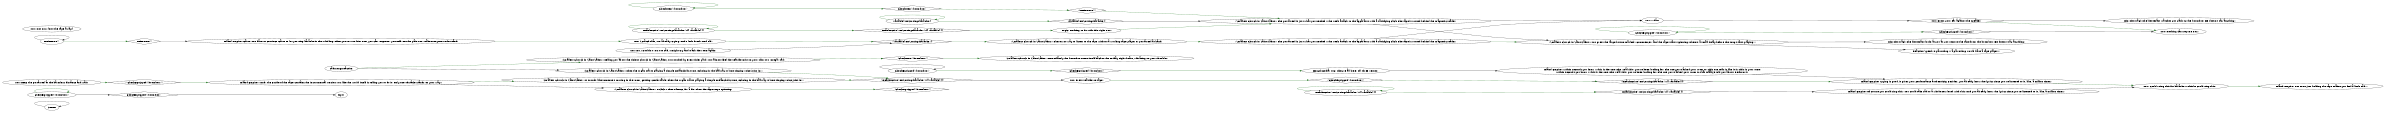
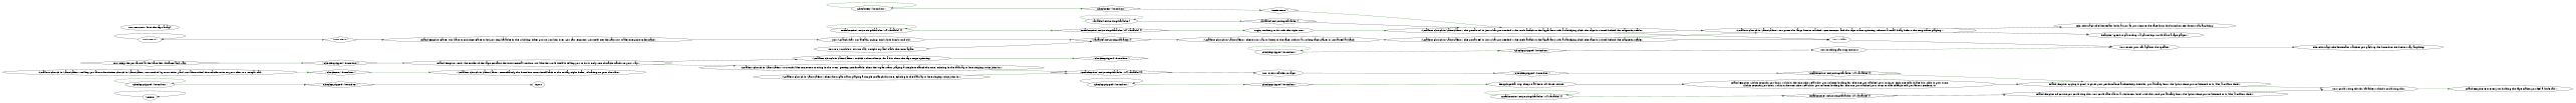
  digraph {
    rankdir=LR
    edge [color=darkgreen]
    n1 [label=START]
    n2 [label=input]
-   n3 [label=sad_song_reaction]
    n4 [label="\"Smallest Church in Saint-Saëns\": Telling you about the tiniest church in Saint-Saëns, surrounded by even tinier yard. You almost feel the seaside mist on your skin. It's *mega* sad."]
    n5 [label="\"Smallest Church in Saint-Saëns\": Then the organ starts playing a simple melancholic tune, echoing in the hallway. A lone singing voice joins in..."]
    n6 [label="Kim Kitsuragi: The lieutenant looks at you as you remove the tape from the boombox. He doesn't say anything."]
-   n7 [label="You: Keep the porta-reel at the harmless distance and wait."]
+   n7 [label="You: Keep the porta-reel at the harmless distance and wait." shape=diamond]
    n8 [label="!(CheckEquipped(\"boombox\"))" shape=diamond]
    n9 [label="Inland Empire: *And* the B-side of the tape contains the instrumental version. It's like the world itself is telling you to do it. Only one obstacle stands on your way..."]
    n10 [label="You: Scratch that, I'm already crying. And I look dumb. And old."]
    n11 [label="!(Variable[\"TASK.sing_karaoke\"])" shape=diamond]
    n12 [label="\"Smallest Church in Saint-Saëns\": There's no way to listen to the tape without a working tape player or porta-reel at hand."]
    n13 [label="IsKimHere()"]
    n14 [label="IsKimHere()" shape=diamond]
    n15 [label="Inland Empire: Garte. You have to convince Garte to let you sing karaoke in the Whirling. After you've won him over, you can *express* yourself. Let the pain out. Make everyone understand."]
    n16 [label="!(IsKimHere())" shape=diamond]
    n17 [label="\"Smallest Church in Saint-Saëns\": The porta-reel is just what you needed -- the reels attach to the apparatus with a satisfying click. The tape is routed behind the magnetic reader."]
    n18 [label="\"Smallest Church in Saint-Saëns\": You press the large button marked *Commencer* and the tape starts spinning. There's a small delay before the song starts playing..."]
    n19 [label="You: What?"]
    n20 [label="CheckEquipped(\"boombox\")"]
    n21 [label="CheckEquipped(\"boombox\")" shape=diamond]
    n22 [label="You: Nothing can stop me now."]
-   n23 [label="You: Press your ear against the speaker." shape=diamond]
+   n23 [label="You: Press your ear against the speaker."]
    n24 [label="!(CheckEquipped(\"boombox\"))" shape=diamond]
    n25 [label="!(IsTaskActive(\"TASK.sing_karaoke\")--[[ Variable[ ]])" shape=diamond]
    n26 [label="Inland Empire: Crying is good, it gives your performance authenticity. Besides, you already know the lyrics since you've listened to it, like, a million times!"]
    n27 [label="Reaction Speed: A pawnshop -- a pawnshop would have a tape player..."]
    n28 [label="You: Press seaside on tape."]
    n29 [label="Variable[\"TASK.sing_karaoke\"]"]
    n30 [label="Variable[\"TASK.sing_karaoke\"]" shape=diamond]
    n31 [label="\"Smallest Church in Saint-Saëns\": The porta-reel is just what you needed -- the reels attach to the apparatus with a satisfying click. The tape is routed behind the magnetic reader."]
    n32 [label="You: Could I sing this for karaoke? I think I could sing this."]
    n33 [label="Inland Empire: But even just holding the tape makes you feel a little sad..."]
    n34 [label="\"Smallest Church in Saint-Saëns\": A click -- then silence, for a bit. Then the tape stops spinning."]
    n35 [label="!(CheckEquipped(\"boombox\"))" shape=diamond]
    n36 [label="Kim Kitsuragi: The lieutenant watches you pack up the boombox. He doesn't say anything."]
    n37 [label="CheckEquipped(\"boombox\")"]
    n38 [label="CheckEquipped(\"boombox\")" shape=diamond]
    n39 [label="Encyclopedia: Yup. They're all here. All three verses."]
    n40 [label="Inland Empire: Within seconds you know -- this is the one. The *real shit* you've been looking for. The one you trashed your room to. This one tells it like it is. This is your tune.\nWithin seconds you know -- this is the one. The *real shit* you've been looking for. The one you trashed your room to that Klaasje told you about. Perform it!"]
    n41 [label="IsTaskActive(\"TASK.sing_karaoke\")--[[ Variable[ ]]"]
    n42 [label="IsTaskActive(\"TASK.sing_karaoke\")--[[ Variable[ ]]" shape=diamond]
    n43 [label="Logic: Nothing to do with this right now."]
    n44 [label="!(IsTaskActive(\"TASK.sing_karaoke\")--[[ Variable[ ]])" shape=diamond]
    n45 [label="!(CheckItem(\"boombox\"))" shape=diamond]
    n46 [label="\"Smallest Church in Saint-Saëns\": Immediately the boombox tunes itself back to the Friday night beats, vibrating on your shoulder."]
    n47 [label="You: No, I couldn't! It's too sad, I might cry and trash the room again."]
    n48 [label="CheckEquipped(\"boombox\")"]
    n49 [label="CheckEquipped(\"boombox\")" shape=diamond]
    n50 [label="\"Smallest Church in Saint-Saëns\": It sounds like someone's moving in the room, getting comfortable. Then the organ starts playing a simple melancholic tune, echoing in the hallway. A lone singing voice joins in..."]
    n51 [label="CheckItem(\"boombox\")"]
    n52 [label="CheckItem(\"boombox\")" shape=diamond]
    n53 [label="IsTaskActive(\"TASK.sing_karaoke\")--[[ Variable[ ]]"]
    n54 [label="IsTaskActive(\"TASK.sing_karaoke\")--[[ Variable[ ]]" shape=diamond]
    n55 [label="Inland Empire: Of course you could sing this! You could take sad to a whole new level with this. And you already know the lyrics since you've listened to it, like, a million times!"]
    n56 [label="You: Not now. [Put the tape away.]"]
    n1 -> n1 [color=black]
-   n3 -> n4
-   n3 -> n5 [color=black]
    n4 -> n45
    n5 -> n44
    n7 -> n8
    n8 -> n9
    n9 -> n34 [color=black]
    n9 -> n50
    n10 -> n11
    n11 -> n12
    n12 -> n31
    n13 -> n13 [color=black]
    n13 -> n14
    n14 -> n15 [color=black]
    n15 -> n10
    n16 -> n17
    n17 -> n18 [color=black]
    n17 -> n19 [color=black]
    n18 -> n6 [color=black]
    n18 -> n27 [color=black]
    n19 -> n23 [color=black]
    n20 -> n20
    n20 -> n21
    n21 -> n22 [color=black]
-   n23 -> n22
+   n22 -> n23
    n23 -> n36 [color=black]
    n24 -> n25
    n25 -> n26
    n26 -> n32
    n28 -> n24
    n29 -> n29
    n29 -> n30
    n30 -> n17 [color=black]
    n31 -> n18
    n31 -> n19 [color=black]
    n32 -> n33
    n34 -> n35
    n37 -> n37 [color=black]
    n37 -> n38
    n38 -> n39
    n39 -> n40 [color=black]
    n40 -> n26 [color=black]
    n41 -> n41
    n41 -> n42
    n42 -> n43
    n43 -> n17
    n44 -> n28 [color=black]
    n45 -> n46
    n47 -> n11 [color=black]
    n48 -> n48
    n48 -> n49 [color=black]
    n49 -> n2 [color=black]
    n50 -> n44
    n51 -> n51
    n51 -> n52
    n52 -> n16
    n53 -> n53
    n53 -> n54
    n54 -> n55 [color=black]
    n55 -> n32 [color=black]
  }
